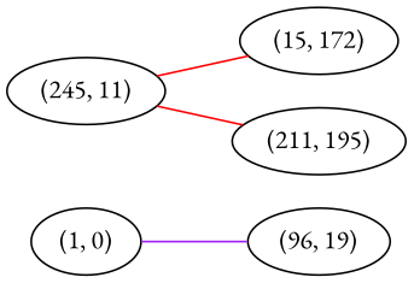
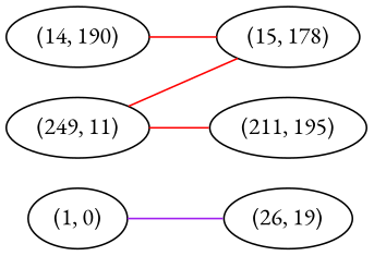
  graph {
    fontname="EB Garamond"
    rankdir=LR
    node [fontname="EB Garamond"]
    edge [color=red fontname="EB Garamond" weight=1]
    n1 [label="(1, 0)"]
-   "(26, 19)" [label="(96, 19)"]
-   "(15, 178)" [label="(15, 172)"]
-   "(249, 11)" [label="(245, 11)"]
+   "(26, 19)"
+   "(14, 190)"
+   "(15, 178)"
+   "(249, 11)"
    "(211, 195)"
    n1 -- "(26, 19)" [color=purple weight=4]
+   "(14, 190)" -- "(15, 178)"
    "(249, 11)" -- "(15, 178)"
    "(249, 11)" -- "(211, 195)"
  }
